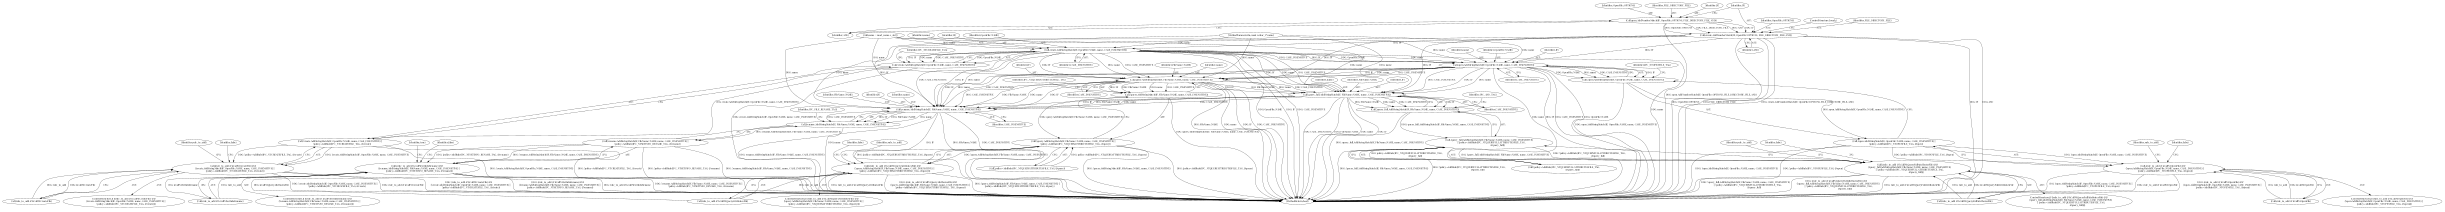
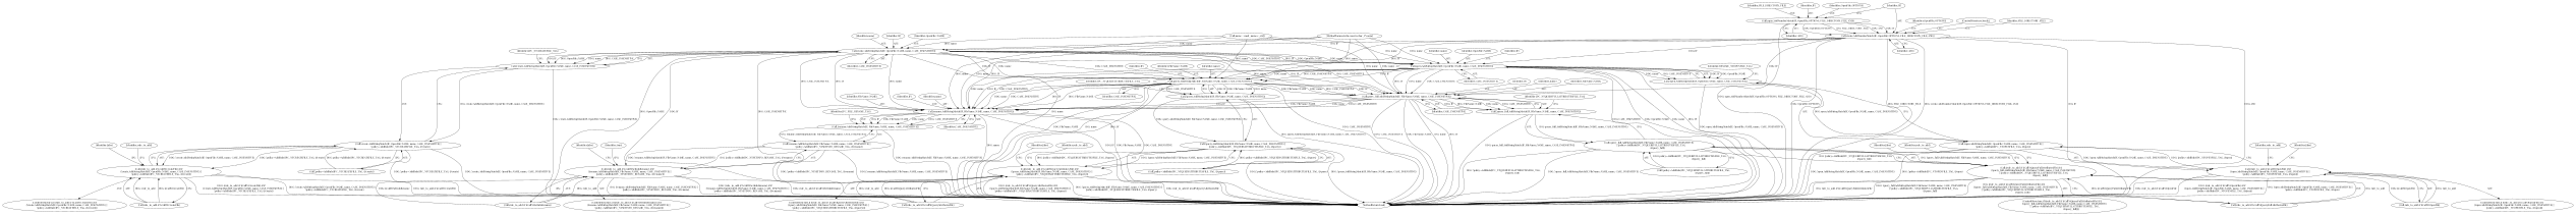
  digraph {
    fontname="Playfair Display"
    node [fontname="Playfair Display"]
    edge [fontname="Playfair Display"]
    n1 [label="(Call,create.AddNumberMatch(IF, OpenFile::OPTIONS, FILE_DIRECTORY_FILE, AND))"]
    n2 [label="(Call,create.AddStringMatch(IF, OpenFile::NAME, name, CASE_INSENSITIVE))"]
    n3 [label="(Call,open.AddStringMatch(IF, OpenFile::NAME, name, CASE_INSENSITIVE))"]
    n4 [label="(Call,query.AddStringMatch(IF, FileName::NAME, name, CASE_INSENSITIVE))"]
    n5 [label="(Call,query_full.AddStringMatch(IF, FileName::NAME, name, CASE_INSENSITIVE))"]
    n6 [label="(Call,rename.AddStringMatch(IF, FileName::NAME, name, CASE_INSENSITIVE))"]
    n7 [label="(MethodReturn,bool)"]
    n8 [label="(Identifier,AND)"]
    n9 [label="(Call,!create.AddStringMatch(IF, OpenFile::NAME, name, CASE_INSENSITIVE))"]
    n10 [label="(Identifier,CASE_INSENSITIVE)"]
    n11 [label="(Call,!open.AddStringMatch(IF, OpenFile::NAME, name, CASE_INSENSITIVE))"]
    n12 [label="(Identifier,CASE_INSENSITIVE)"]
    n13 [label="(Call,!query.AddStringMatch(IF, FileName::NAME, name, CASE_INSENSITIVE))"]
    n14 [label="(Identifier,CASE_INSENSITIVE)"]
    n15 [label="(Call,!query_full.AddStringMatch(IF, FileName::NAME, name, CASE_INSENSITIVE))"]
    n16 [label="(Identifier,CASE_INSENSITIVE)"]
    n17 [label="(Call,!rename.AddStringMatch(IF, FileName::NAME, name, CASE_INSENSITIVE))"]
    n18 [label="(Identifier,CASE_INSENSITIVE)"]
    n19 [label="(Call,open.AddNumberMatch(IF, OpenFile::OPTIONS, FILE_DIRECTORY_FILE, AND))"]
    n20 [label="(Identifier,AND)"]
    n21 [label="(Call,!create.AddStringMatch(IF, OpenFile::NAME, name, CASE_INSENSITIVE) ||\n       !policy->AddRule(IPC_NTCREATEFILE_TAG, &create))"]
    n22 [label="(Call,(rule_to_add & kCallNtCreateFile) &&\n      (!create.AddStringMatch(IF, OpenFile::NAME, name, CASE_INSENSITIVE) ||\n       !policy->AddRule(IPC_NTCREATEFILE_TAG, &create)))"]
+   n23 [label="(Call,!policy->AddRule(IPC_NTCREATEFILE_TAG, &create))"]
    n24 [label="(ControlStructure,if ((rule_to_add & kCallNtCreateFile) &&\n      (!create.AddStringMatch(IF, OpenFile::NAME, name, CASE_INSENSITIVE) ||\n       !policy->AddRule(IPC_NTCREATEFILE_TAG, &create))))"]
    n25 [label="(Call,rule_to_add & kCallNtCreateFile)"]
    n26 [label="(Call,!open.AddStringMatch(IF, OpenFile::NAME, name, CASE_INSENSITIVE) ||\n       !policy->AddRule(IPC_NTOPENFILE_TAG, &open))"]
    n27 [label="(Call,(rule_to_add & kCallNtOpenFile) &&\n      (!open.AddStringMatch(IF, OpenFile::NAME, name, CASE_INSENSITIVE) ||\n       !policy->AddRule(IPC_NTOPENFILE_TAG, &open)))"]
    n28 [label="(Call,rule_to_add & kCallNtOpenFile)"]
    n29 [label="(ControlStructure,if ((rule_to_add & kCallNtOpenFile) &&\n      (!open.AddStringMatch(IF, OpenFile::NAME, name, CASE_INSENSITIVE) ||\n       !policy->AddRule(IPC_NTOPENFILE_TAG, &open))))"]
    n30 [label="(Call,!query.AddStringMatch(IF, FileName::NAME, name, CASE_INSENSITIVE) ||\n       !policy->AddRule(IPC_NTQUERYATTRIBUTESFILE_TAG, &query))"]
    n31 [label="(Call,(rule_to_add & kCallNtQueryAttributesFile) &&\n      (!query.AddStringMatch(IF, FileName::NAME, name, CASE_INSENSITIVE) ||\n       !policy->AddRule(IPC_NTQUERYATTRIBUTESFILE_TAG, &query)))"]
    n32 [label="(Call,!policy->AddRule(IPC_NTQUERYATTRIBUTESFILE_TAG, &query))"]
    n33 [label="(Call,rule_to_add & kCallNtQueryAttributesFile)"]
    n34 [label="(ControlStructure,if ((rule_to_add & kCallNtQueryAttributesFile) &&\n      (!query.AddStringMatch(IF, FileName::NAME, name, CASE_INSENSITIVE) ||\n       !policy->AddRule(IPC_NTQUERYATTRIBUTESFILE_TAG, &query))))"]
    n35 [label="(Call,!query_full.AddStringMatch(IF, FileName::NAME, name, CASE_INSENSITIVE)\n       || !policy->AddRule(IPC_NTQUERYFULLATTRIBUTESFILE_TAG,\n                           &query_full))"]
    n36 [label="(Call,(rule_to_add & kCallNtQueryFullAttributesFile) &&\n      (!query_full.AddStringMatch(IF, FileName::NAME, name, CASE_INSENSITIVE)\n       || !policy->AddRule(IPC_NTQUERYFULLATTRIBUTESFILE_TAG,\n                           &query_full)))"]
    n37 [label="(Call,!policy->AddRule(IPC_NTQUERYFULLATTRIBUTESFILE_TAG,\n                           &query_full))"]
    n38 [label="(ControlStructure,if ((rule_to_add & kCallNtQueryFullAttributesFile) &&\n      (!query_full.AddStringMatch(IF, FileName::NAME, name, CASE_INSENSITIVE)\n       || !policy->AddRule(IPC_NTQUERYFULLATTRIBUTESFILE_TAG,\n                           &query_full))))"]
    n39 [label="(Call,rule_to_add & kCallNtQueryFullAttributesFile)"]
    n40 [label="(Call,!rename.AddStringMatch(IF, FileName::NAME, name, CASE_INSENSITIVE) ||\n       !policy->AddRule(IPC_NTSETINFO_RENAME_TAG, &rename))"]
    n41 [label="(Call,(rule_to_add & kCallNtSetInfoRename) &&\n      (!rename.AddStringMatch(IF, FileName::NAME, name, CASE_INSENSITIVE) ||\n       !policy->AddRule(IPC_NTSETINFO_RENAME_TAG, &rename)))"]
    n42 [label="(ControlStructure,if ((rule_to_add & kCallNtSetInfoRename) &&\n      (!rename.AddStringMatch(IF, FileName::NAME, name, CASE_INSENSITIVE) ||\n       !policy->AddRule(IPC_NTSETINFO_RENAME_TAG, &rename))))"]
    n43 [label="(Call,rule_to_add & kCallNtSetInfoRename)"]
    n44 [label="(Identifier,FileName::NAME)"]
    n45 [label="(Identifier,FileName::NAME)"]
    n46 [label="(Identifier,rule_to_add)"]
    n47 [label="(Identifier,false)"]
    n48 [label="(Identifier,IF)"]
    n49 [label="(Identifier,name)"]
    n50 [label="(Identifier,rule_to_add)"]
    n51 [label="(Identifier,false)"]
    n52 [label="(Identifier,name)"]
    n53 [label="(Identifier,name)"]
    n54 [label="(Identifier,OpenFile::NAME)"]
    n55 [label="(Identifier,OpenFile::OPTIONS)"]
    n56 [label="(Identifier,IPC_NTQUERYATTRIBUTESFILE_TAG)"]
    n57 [label="(Identifier,IF)"]
    n58 [label="(Identifier,IF)"]
    n59 [label="(Identifier,IF)"]
    n60 [label="(Call,name = mod_name.c_str())"]
    n61 [label="(Identifier,rule_to_add)"]
    n62 [label="(Identifier,IF)"]
    n63 [label="(Identifier,false)"]
    n64 [label="(Identifier,false)"]
-   n65 [label="(Identifier,IPC_NTOPENFILE_TAG)"]
+   n65 [label="(Identifier,RENAME_NTOPENFILE_TAG)"]
    n66 [label="(Identifier,false)"]
    n67 [label="(ControlStructure,break;)"]
    n68 [label="(Identifier,FILE_DIRECTORY_FILE)"]
    n69 [label="(Identifier,true)"]
    n70 [label="(Identifier,FileName::NAME)"]
    n71 [label="(Identifier,IPC_FILE_RENAME_TAG)"]
-   n72 [label="(Identifier,IPC_AND_TAG)"]
+   n72 [label="(Identifier,IPC_NTQUERYFULLATTRIBUTESFILE_TAG)"]
    n73 [label="(Identifier,IF)"]
    n74 [label="(Identifier,OpenFile::NAME)"]
    n75 [label="(MethodParameterIn,const wchar_t* name)"]
    n76 [label="(Identifier,IF)"]
    n77 [label="(Identifier,OpenFile::OPTIONS)"]
    n78 [label="(Identifier,rule_to_add)"]
    n79 [label="(Identifier,IPC_NTCREATEFILE_TAG)"]
    n80 [label="(Identifier,FILE_DIRECTORY_FILE)"]
    n81 [label="(Identifier,name)"]
    n82 [label="(Identifier,name)"]
    n1 -> n2 [label="DDG: IF"]
    n1 -> n3 [label="DDG: IF"]
    n1 -> n4 [label="DDG: IF"]
    n1 -> n5 [label="DDG: IF"]
    n1 -> n6 [label="DDG: IF"]
    n1 -> n7 [label="DDG: IF"]
    n1 -> n7 [label="DDG: AND"]
    n1 -> n7 [label="DDG: OpenFile::OPTIONS"]
    n1 -> n7 [label="DDG: FILE_DIRECTORY_FILE"]
    n1 -> n7 [label="DDG: create.AddNumberMatch(IF, OpenFile::OPTIONS, FILE_DIRECTORY_FILE, AND)"]
    n1 -> n8 [label="CFG: "]
    n2 -> n3 [label="DDG: IF"]
    n2 -> n3 [label="DDG: OpenFile::NAME"]
    n2 -> n3 [label="DDG: name"]
    n2 -> n3 [label="DDG: CASE_INSENSITIVE"]
    n2 -> n4 [label="DDG: IF"]
    n2 -> n4 [label="DDG: name"]
    n2 -> n4 [label="DDG: CASE_INSENSITIVE"]
    n2 -> n5 [label="DDG: IF"]
    n2 -> n5 [label="DDG: name"]
    n2 -> n5 [label="DDG: CASE_INSENSITIVE"]
    n2 -> n6 [label="DDG: IF"]
    n2 -> n6 [label="DDG: name"]
    n2 -> n6 [label="DDG: CASE_INSENSITIVE"]
    n2 -> n7 [label="DDG: IF"]
    n2 -> n7 [label="DDG: CASE_INSENSITIVE"]
    n2 -> n7 [label="DDG: name"]
    n2 -> n7 [label="DDG: OpenFile::NAME"]
    n2 -> n9 [label="AST: "]
    n2 -> n9 [label="DDG: IF"]
    n2 -> n9 [label="DDG: OpenFile::NAME"]
    n2 -> n9 [label="DDG: name"]
    n2 -> n9 [label="DDG: CASE_INSENSITIVE"]
    n2 -> n10 [label="CFG: "]
    n3 -> n4 [label="DDG: IF"]
    n3 -> n4 [label="DDG: name"]
    n3 -> n4 [label="DDG: CASE_INSENSITIVE"]
    n3 -> n5 [label="DDG: IF"]
    n3 -> n5 [label="DDG: name"]
    n3 -> n5 [label="DDG: CASE_INSENSITIVE"]
    n3 -> n6 [label="DDG: IF"]
    n3 -> n6 [label="DDG: name"]
    n3 -> n6 [label="DDG: CASE_INSENSITIVE"]
    n3 -> n7 [label="DDG: IF"]
    n3 -> n7 [label="DDG: CASE_INSENSITIVE"]
    n3 -> n7 [label="DDG: OpenFile::NAME"]
    n3 -> n7 [label="DDG: name"]
    n3 -> n11 [label="AST: "]
    n3 -> n11 [label="DDG: IF"]
    n3 -> n11 [label="DDG: OpenFile::NAME"]
    n3 -> n11 [label="DDG: name"]
    n3 -> n11 [label="DDG: CASE_INSENSITIVE"]
    n3 -> n12 [label="CFG: "]
    n4 -> n5 [label="DDG: IF"]
    n4 -> n5 [label="DDG: FileName::NAME"]
    n4 -> n5 [label="DDG: name"]
    n4 -> n5 [label="DDG: CASE_INSENSITIVE"]
    n4 -> n6 [label="DDG: IF"]
    n4 -> n6 [label="DDG: FileName::NAME"]
    n4 -> n6 [label="DDG: name"]
    n4 -> n6 [label="DDG: CASE_INSENSITIVE"]
    n4 -> n7 [label="DDG: CASE_INSENSITIVE"]
    n4 -> n7 [label="DDG: FileName::NAME"]
    n4 -> n7 [label="DDG: name"]
    n4 -> n7 [label="DDG: IF"]
    n4 -> n13 [label="AST: "]
    n4 -> n13 [label="DDG: IF"]
    n4 -> n13 [label="DDG: FileName::NAME"]
    n4 -> n13 [label="DDG: name"]
    n4 -> n13 [label="DDG: CASE_INSENSITIVE"]
    n4 -> n14 [label="CFG: "]
    n5 -> n6 [label="DDG: IF"]
    n5 -> n6 [label="DDG: FileName::NAME"]
    n5 -> n6 [label="DDG: name"]
    n5 -> n6 [label="DDG: CASE_INSENSITIVE"]
    n5 -> n7 [label="DDG: IF"]
    n5 -> n7 [label="DDG: CASE_INSENSITIVE"]
    n5 -> n7 [label="DDG: FileName::NAME"]
    n5 -> n7 [label="DDG: name"]
    n5 -> n15 [label="AST: "]
    n5 -> n15 [label="DDG: IF"]
    n5 -> n15 [label="DDG: FileName::NAME"]
    n5 -> n15 [label="DDG: name"]
    n5 -> n15 [label="DDG: CASE_INSENSITIVE"]
    n5 -> n16 [label="CFG: "]
    n6 -> n7 [label="DDG: FileName::NAME"]
    n6 -> n7 [label="DDG: CASE_INSENSITIVE"]
    n6 -> n7 [label="DDG: name"]
    n6 -> n7 [label="DDG: IF"]
    n6 -> n17 [label="AST: "]
    n6 -> n17 [label="DDG: IF"]
    n6 -> n17 [label="DDG: FileName::NAME"]
    n6 -> n17 [label="DDG: name"]
    n6 -> n17 [label="DDG: CASE_INSENSITIVE"]
    n6 -> n18 [label="CFG: "]
    n8 -> n1 [label="AST: "]
    n9 -> n2 [label="CFG: "]
    n9 -> n7 [label="DDG: create.AddStringMatch(IF, OpenFile::NAME, name, CASE_INSENSITIVE)"]
    n9 -> n21 [label="AST: "]
    n9 -> n21 [label="DDG: create.AddStringMatch(IF, OpenFile::NAME, name, CASE_INSENSITIVE)"]
    n10 -> n2 [label="AST: "]
    n11 -> n3 [label="CFG: "]
    n11 -> n7 [label="DDG: open.AddStringMatch(IF, OpenFile::NAME, name, CASE_INSENSITIVE)"]
    n11 -> n26 [label="AST: "]
    n11 -> n26 [label="DDG: open.AddStringMatch(IF, OpenFile::NAME, name, CASE_INSENSITIVE)"]
    n12 -> n3 [label="AST: "]
    n13 -> n4 [label="CFG: "]
    n13 -> n7 [label="DDG: query.AddStringMatch(IF, FileName::NAME, name, CASE_INSENSITIVE)"]
    n13 -> n30 [label="AST: "]
    n13 -> n30 [label="DDG: query.AddStringMatch(IF, FileName::NAME, name, CASE_INSENSITIVE)"]
    n14 -> n4 [label="AST: "]
    n15 -> n5 [label="CFG: "]
    n15 -> n7 [label="DDG: query_full.AddStringMatch(IF, FileName::NAME, name, CASE_INSENSITIVE)"]
    n15 -> n35 [label="AST: "]
    n15 -> n35 [label="DDG: query_full.AddStringMatch(IF, FileName::NAME, name, CASE_INSENSITIVE)"]
    n16 -> n5 [label="AST: "]
    n17 -> n6 [label="CFG: "]
    n17 -> n7 [label="DDG: rename.AddStringMatch(IF, FileName::NAME, name, CASE_INSENSITIVE)"]
    n17 -> n40 [label="AST: "]
    n17 -> n40 [label="DDG: rename.AddStringMatch(IF, FileName::NAME, name, CASE_INSENSITIVE)"]
    n18 -> n6 [label="AST: "]
    n19 -> n1 [label="DDG: IF"]
    n19 -> n1 [label="DDG: OpenFile::OPTIONS"]
    n19 -> n1 [label="DDG: FILE_DIRECTORY_FILE"]
    n19 -> n1 [label="DDG: AND"]
    n19 -> n7 [label="DDG: open.AddNumberMatch(IF, OpenFile::OPTIONS, FILE_DIRECTORY_FILE, AND)"]
    n19 -> n20 [label="CFG: "]
    n20 -> n19 [label="AST: "]
    n21 -> n7 [label="DDG: !policy->AddRule(IPC_NTCREATEFILE_TAG, &create)"]
    n21 -> n7 [label="DDG: !create.AddStringMatch(IF, OpenFile::NAME, name, CASE_INSENSITIVE)"]
    n21 -> n9 [label="CFG: "]
    n21 -> n22 [label="AST: "]
    n21 -> n22 [label="DDG: !create.AddStringMatch(IF, OpenFile::NAME, name, CASE_INSENSITIVE)"]
    n21 -> n22 [label="DDG: !policy->AddRule(IPC_NTCREATEFILE_TAG, &create)"]
+   n21 -> n23 [label="CFG: "]
    n22 -> n7 [label="DDG: rule_to_add & kCallNtCreateFile"]
    n22 -> n7 [label="DDG: (rule_to_add & kCallNtCreateFile) &&\n      (!create.AddStringMatch(IF, OpenFile::NAME, name, CASE_INSENSITIVE) ||\n       !policy->AddRule(IPC_NTCREATEFILE_TAG, &create))"]
    n22 -> n7 [label="DDG: !create.AddStringMatch(IF, OpenFile::NAME, name, CASE_INSENSITIVE) ||\n       !policy->AddRule(IPC_NTCREATEFILE_TAG, &create)"]
    n22 -> n21 [label="CFG: "]
    n22 -> n24 [label="AST: "]
    n22 -> n25 [label="CFG: "]
+   n23 -> n21 [label="AST: "]
+   n23 -> n21 [label="DDG: policy->AddRule(IPC_NTCREATEFILE_TAG, &create)"]
    n25 -> n22 [label="AST: "]
    n25 -> n22 [label="DDG: rule_to_add"]
    n25 -> n22 [label="DDG: kCallNtCreateFile"]
    n26 -> n7 [label="DDG: !open.AddStringMatch(IF, OpenFile::NAME, name, CASE_INSENSITIVE)"]
    n26 -> n7 [label="DDG: !policy->AddRule(IPC_NTOPENFILE_TAG, &open)"]
    n26 -> n11 [label="CFG: "]
    n26 -> n27 [label="AST: "]
    n26 -> n27 [label="DDG: !open.AddStringMatch(IF, OpenFile::NAME, name, CASE_INSENSITIVE)"]
    n26 -> n27 [label="DDG: !policy->AddRule(IPC_NTOPENFILE_TAG, &open)"]
    n27 -> n7 [label="DDG: rule_to_add & kCallNtOpenFile"]
    n27 -> n7 [label="DDG: (rule_to_add & kCallNtOpenFile) &&\n      (!open.AddStringMatch(IF, OpenFile::NAME, name, CASE_INSENSITIVE) ||\n       !policy->AddRule(IPC_NTOPENFILE_TAG, &open))"]
    n27 -> n7 [label="DDG: !open.AddStringMatch(IF, OpenFile::NAME, name, CASE_INSENSITIVE) ||\n       !policy->AddRule(IPC_NTOPENFILE_TAG, &open)"]
    n27 -> n26 [label="CFG: "]
    n27 -> n28 [label="CFG: "]
    n27 -> n29 [label="AST: "]
    n28 -> n27 [label="AST: "]
    n28 -> n27 [label="DDG: rule_to_add"]
    n28 -> n27 [label="DDG: kCallNtOpenFile"]
    n30 -> n7 [label="DDG: !query.AddStringMatch(IF, FileName::NAME, name, CASE_INSENSITIVE)"]
    n30 -> n7 [label="DDG: !policy->AddRule(IPC_NTQUERYATTRIBUTESFILE_TAG, &query)"]
    n30 -> n13 [label="CFG: "]
    n30 -> n31 [label="AST: "]
    n30 -> n31 [label="DDG: !query.AddStringMatch(IF, FileName::NAME, name, CASE_INSENSITIVE)"]
    n30 -> n31 [label="DDG: !policy->AddRule(IPC_NTQUERYATTRIBUTESFILE_TAG, &query)"]
    n30 -> n32 [label="CFG: "]
    n31 -> n7 [label="DDG: !query.AddStringMatch(IF, FileName::NAME, name, CASE_INSENSITIVE) ||\n       !policy->AddRule(IPC_NTQUERYATTRIBUTESFILE_TAG, &query)"]
    n31 -> n7 [label="DDG: rule_to_add & kCallNtQueryAttributesFile"]
    n31 -> n7 [label="DDG: (rule_to_add & kCallNtQueryAttributesFile) &&\n      (!query.AddStringMatch(IF, FileName::NAME, name, CASE_INSENSITIVE) ||\n       !policy->AddRule(IPC_NTQUERYATTRIBUTESFILE_TAG, &query))"]
    n31 -> n30 [label="CFG: "]
    n31 -> n33 [label="CFG: "]
    n31 -> n34 [label="AST: "]
    n32 -> n30 [label="AST: "]
    n32 -> n30 [label="DDG: policy->AddRule(IPC_NTQUERYATTRIBUTESFILE_TAG, &query)"]
    n33 -> n31 [label="AST: "]
    n33 -> n31 [label="DDG: rule_to_add"]
    n33 -> n31 [label="DDG: kCallNtQueryAttributesFile"]
    n35 -> n7 [label="DDG: !query_full.AddStringMatch(IF, FileName::NAME, name, CASE_INSENSITIVE)"]
    n35 -> n7 [label="DDG: !policy->AddRule(IPC_NTQUERYFULLATTRIBUTESFILE_TAG,\n                           &query_full)"]
    n35 -> n15 [label="CFG: "]
    n35 -> n36 [label="AST: "]
    n35 -> n36 [label="DDG: !query_full.AddStringMatch(IF, FileName::NAME, name, CASE_INSENSITIVE)"]
    n35 -> n36 [label="DDG: !policy->AddRule(IPC_NTQUERYFULLATTRIBUTESFILE_TAG,\n                           &query_full)"]
    n35 -> n37 [label="CFG: "]
    n36 -> n7 [label="DDG: rule_to_add & kCallNtQueryFullAttributesFile"]
    n36 -> n7 [label="DDG: !query_full.AddStringMatch(IF, FileName::NAME, name, CASE_INSENSITIVE)\n       || !policy->AddRule(IPC_NTQUERYFULLATTRIBUTESFILE_TAG,\n                           &query_full)"]
    n36 -> n7 [label="DDG: (rule_to_add & kCallNtQueryFullAttributesFile) &&\n      (!query_full.AddStringMatch(IF, FileName::NAME, name, CASE_INSENSITIVE)\n       || !policy->AddRule(IPC_NTQUERYFULLATTRIBUTESFILE_TAG,\n                           &query_full))"]
    n36 -> n35 [label="CFG: "]
    n36 -> n38 [label="AST: "]
    n36 -> n39 [label="CFG: "]
    n37 -> n35 [label="AST: "]
    n37 -> n35 [label="DDG: policy->AddRule(IPC_NTQUERYFULLATTRIBUTESFILE_TAG,\n                           &query_full)"]
    n39 -> n36 [label="AST: "]
    n39 -> n36 [label="DDG: rule_to_add"]
    n39 -> n36 [label="DDG: kCallNtQueryFullAttributesFile"]
    n40 -> n7 [label="DDG: !policy->AddRule(IPC_NTSETINFO_RENAME_TAG, &rename)"]
    n40 -> n7 [label="DDG: !rename.AddStringMatch(IF, FileName::NAME, name, CASE_INSENSITIVE)"]
    n40 -> n17 [label="CFG: "]
    n40 -> n41 [label="AST: "]
    n40 -> n41 [label="DDG: !rename.AddStringMatch(IF, FileName::NAME, name, CASE_INSENSITIVE)"]
    n40 -> n41 [label="DDG: !policy->AddRule(IPC_NTSETINFO_RENAME_TAG, &rename)"]
    n41 -> n7 [label="DDG: !rename.AddStringMatch(IF, FileName::NAME, name, CASE_INSENSITIVE) ||\n       !policy->AddRule(IPC_NTSETINFO_RENAME_TAG, &rename)"]
    n41 -> n7 [label="DDG: (rule_to_add & kCallNtSetInfoRename) &&\n      (!rename.AddStringMatch(IF, FileName::NAME, name, CASE_INSENSITIVE) ||\n       !policy->AddRule(IPC_NTSETINFO_RENAME_TAG, &rename))"]
    n41 -> n7 [label="DDG: rule_to_add & kCallNtSetInfoRename"]
    n41 -> n40 [label="CFG: "]
    n41 -> n42 [label="AST: "]
    n41 -> n43 [label="CFG: "]
    n43 -> n41 [label="AST: "]
    n43 -> n41 [label="DDG: rule_to_add"]
    n43 -> n41 [label="DDG: kCallNtSetInfoRename"]
    n44 -> n6 [label="AST: "]
    n45 -> n4 [label="AST: "]
    n46 -> n22 [label="CFG: "]
    n47 -> n41 [label="CFG: "]
    n48 -> n5 [label="AST: "]
    n49 -> n2 [label="AST: "]
    n50 -> n27 [label="CFG: "]
    n51 -> n31 [label="CFG: "]
    n52 -> n4 [label="AST: "]
    n53 -> n5 [label="AST: "]
    n54 -> n3 [label="AST: "]
    n55 -> n1 [label="AST: "]
    n56 -> n13 [label="CFG: "]
    n57 -> n3 [label="AST: "]
    n58 -> n6 [label="AST: "]
    n59 -> n2 [label="AST: "]
    n60 -> n2 [label="DDG: name"]
    n60 -> n3 [label="DDG: name"]
    n60 -> n4 [label="DDG: name"]
    n60 -> n5 [label="DDG: name"]
    n60 -> n6 [label="DDG: name"]
    n61 -> n31 [label="CFG: "]
    n62 -> n4 [label="AST: "]
    n63 -> n27 [label="CFG: "]
    n64 -> n22 [label="CFG: "]
    n65 -> n11 [label="CFG: "]
    n66 -> n36 [label="CFG: "]
    n67 -> n1 [label="CFG: "]
    n68 -> n1 [label="AST: "]
    n69 -> n41 [label="CFG: "]
    n70 -> n5 [label="AST: "]
    n71 -> n17 [label="CFG: "]
    n72 -> n15 [label="CFG: "]
    n73 -> n19 [label="AST: "]
    n74 -> n2 [label="AST: "]
    n75 -> n2 [label="DDG: name"]
    n75 -> n3 [label="DDG: name"]
    n75 -> n4 [label="DDG: name"]
    n75 -> n5 [label="DDG: name"]
    n75 -> n6 [label="DDG: name"]
    n76 -> n1 [label="AST: "]
    n76 -> n19 [label="CFG: "]
    n77 -> n19 [label="AST: "]
    n78 -> n36 [label="CFG: "]
    n79 -> n9 [label="CFG: "]
    n80 -> n19 [label="AST: "]
    n81 -> n6 [label="AST: "]
    n82 -> n3 [label="AST: "]
  }
